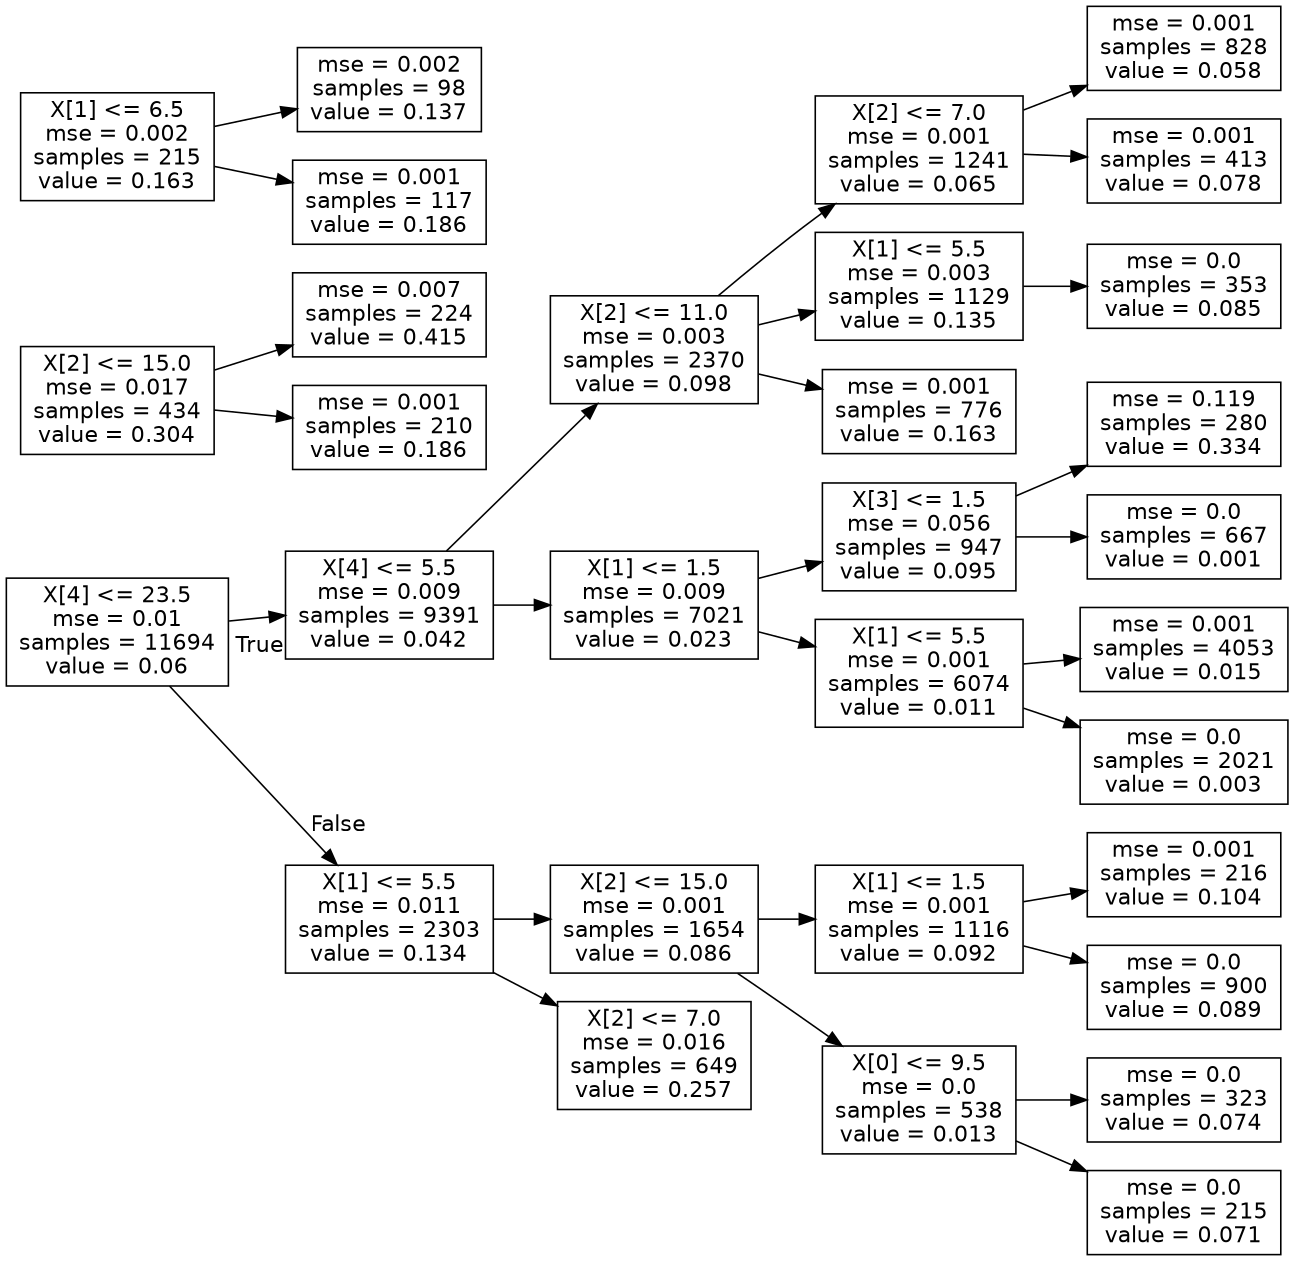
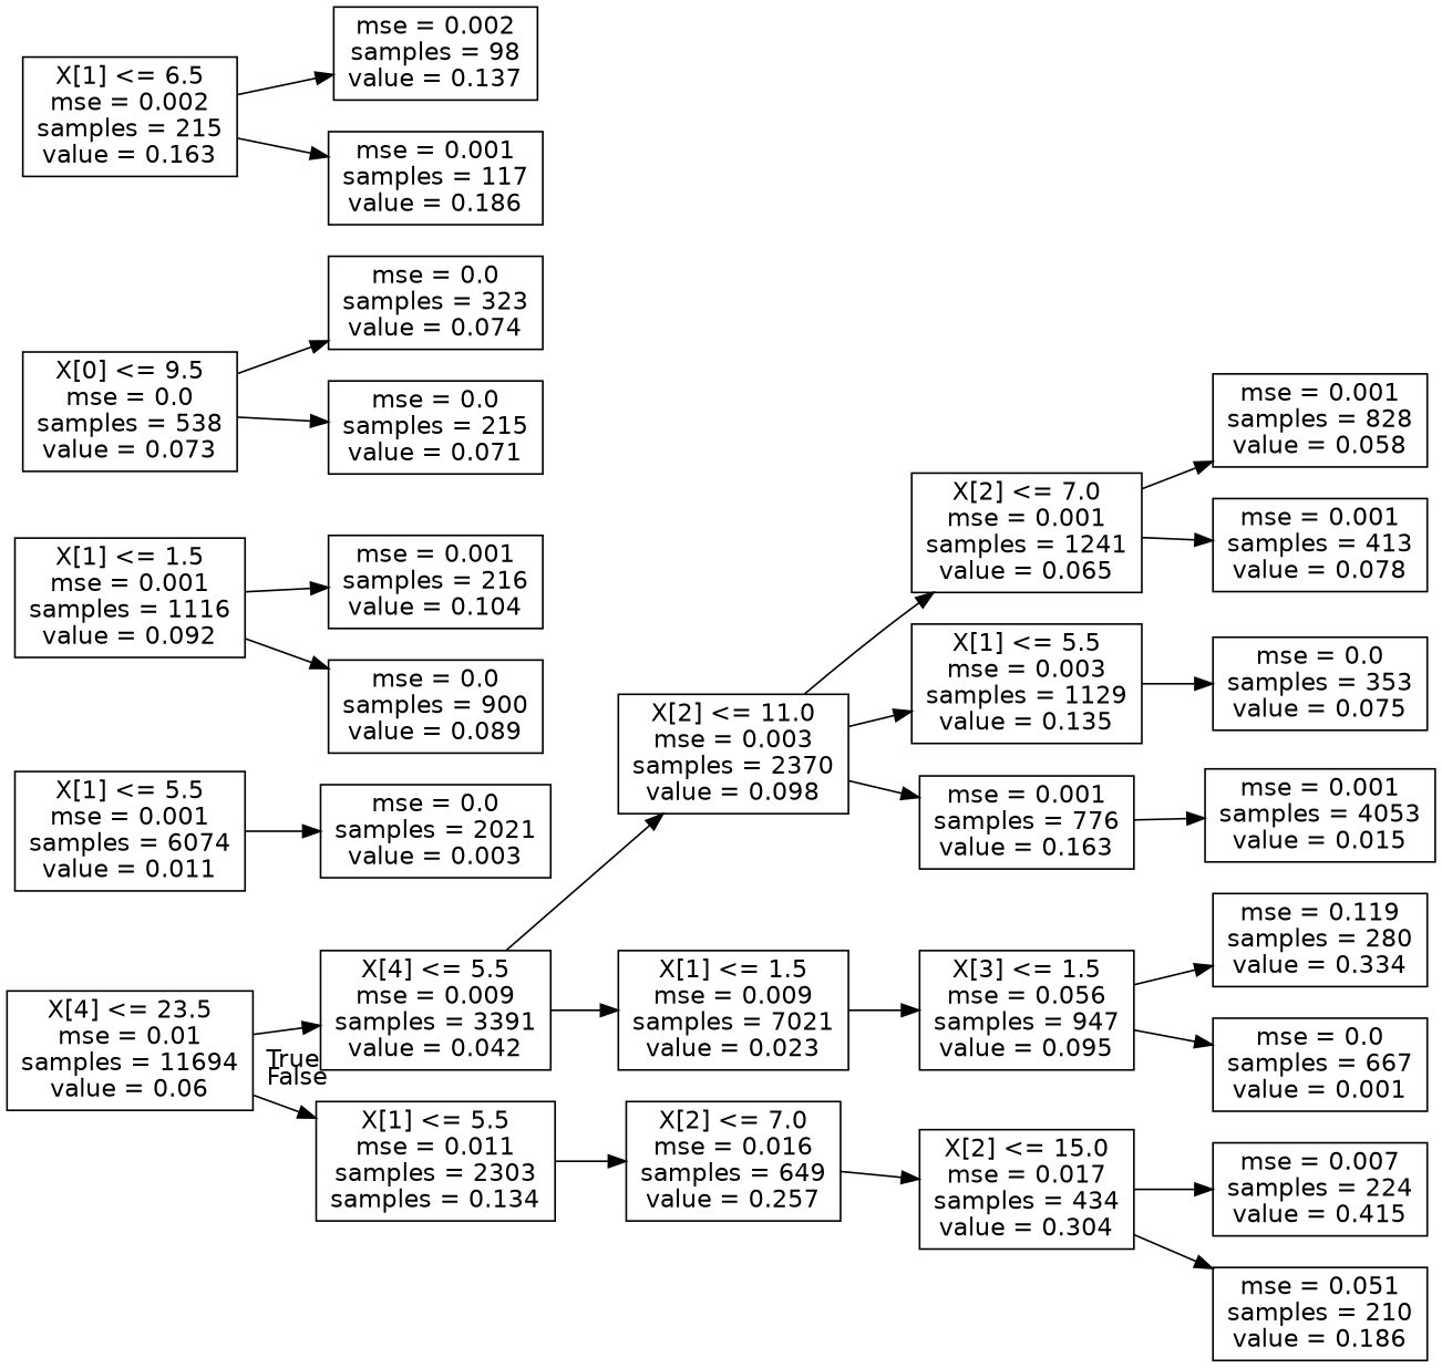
  digraph {
    fontname="DejaVu Sans"
    rankdir=LR
    node [fontname="DejaVu Sans" shape=box]
    edge [fontname="DejaVu Sans"]
    n1 [label="X[4] <= 23.5\nmse = 0.01\nsamples = 11694\nvalue = 0.06"]
-   n2 [label="X[4] <= 5.5\nmse = 0.009\nsamples = 9391\nvalue = 0.042"]
-   n3 [label="X[1] <= 5.5\nmse = 0.011\nsamples = 2303\nvalue = 0.134"]
+   n2 [label="X[4] <= 5.5\nmse = 0.009\nsamples = 3391\nvalue = 0.042"]
+   n3 [label="X[1] <= 5.5\nmse = 0.011\nsamples = 2303\nsamples = 0.134"]
    n4 [label="X[2] <= 11.0\nmse = 0.003\nsamples = 2370\nvalue = 0.098"]
    n5 [label="X[1] <= 1.5\nmse = 0.009\nsamples = 7021\nvalue = 0.023"]
-   n6 [label="X[2] <= 15.0\nmse = 0.001\nsamples = 1654\nvalue = 0.086"]
    n7 [label="X[2] <= 7.0\nmse = 0.016\nsamples = 649\nvalue = 0.257"]
    n8 [label="X[2] <= 7.0\nmse = 0.001\nsamples = 1241\nvalue = 0.065"]
    n9 [label="X[1] <= 5.5\nmse = 0.003\nsamples = 1129\nvalue = 0.135"]
    n10 [label="mse = 0.001\nsamples = 776\nvalue = 0.163"]
    n11 [label="X[3] <= 1.5\nmse = 0.056\nsamples = 947\nvalue = 0.095"]
    n12 [label="X[1] <= 5.5\nmse = 0.001\nsamples = 6074\nvalue = 0.011"]
    n13 [label="mse = 0.001\nsamples = 828\nvalue = 0.058"]
    n14 [label="mse = 0.001\nsamples = 413\nvalue = 0.078"]
-   n15 [label="mse = 0.0\nsamples = 353\nvalue = 0.085"]
+   n15 [label="mse = 0.0\nsamples = 353\nvalue = 0.075"]
    n16 [label="mse = 0.119\nsamples = 280\nvalue = 0.334"]
    n17 [label="mse = 0.0\nsamples = 667\nvalue = 0.001"]
    n18 [label="mse = 0.001\nsamples = 4053\nvalue = 0.015"]
    n19 [label="mse = 0.0\nsamples = 2021\nvalue = 0.003"]
    n20 [label="X[1] <= 1.5\nmse = 0.001\nsamples = 1116\nvalue = 0.092"]
-   n21 [label="X[0] <= 9.5\nmse = 0.0\nsamples = 538\nvalue = 0.013"]
+   n21 [label="X[0] <= 9.5\nmse = 0.0\nsamples = 538\nvalue = 0.073"]
    n22 [label="X[2] <= 15.0\nmse = 0.017\nsamples = 434\nvalue = 0.304"]
    n23 [label="mse = 0.001\nsamples = 216\nvalue = 0.104"]
    n24 [label="mse = 0.0\nsamples = 900\nvalue = 0.089"]
    n25 [label="mse = 0.0\nsamples = 323\nvalue = 0.074"]
    n26 [label="mse = 0.0\nsamples = 215\nvalue = 0.071"]
    n27 [label="X[1] <= 6.5\nmse = 0.002\nsamples = 215\nvalue = 0.163"]
    n28 [label="mse = 0.002\nsamples = 98\nvalue = 0.137"]
    n29 [label="mse = 0.001\nsamples = 117\nvalue = 0.186"]
    n30 [label="mse = 0.007\nsamples = 224\nvalue = 0.415"]
-   n31 [label="mse = 0.001\nsamples = 210\nvalue = 0.186"]
+   n31 [label="mse = 0.051\nsamples = 210\nvalue = 0.186"]
    n1 -> n2 [headlabel=True labelangle=45 labeldistance=2.5]
    n1 -> n3 [headlabel=False labelangle=-45 labeldistance=2.5]
    n2 -> n4
    n2 -> n5
-   n3 -> n6
    n3 -> n7
    n4 -> n8
    n4 -> n9
    n4 -> n10
    n5 -> n11
-   n5 -> n12
-   n6 -> n20
-   n6 -> n21
+   n7 -> n22
    n8 -> n13
    n8 -> n14
    n9 -> n15
    n11 -> n16
    n11 -> n17
-   n12 -> n18
+   n10 -> n18
    n12 -> n19
    n20 -> n23
    n20 -> n24
    n21 -> n25
    n21 -> n26
    n22 -> n30
    n22 -> n31
    n27 -> n28
    n27 -> n29
  }
